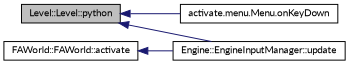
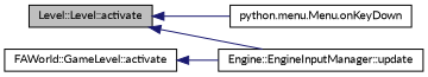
  digraph {
    fontname=Lato
    rankdir=LR
    node [color=black fillcolor=white fontname=Lato fontsize=10 shape=record style=filled]
    edge [color=midnightblue dir=back fontname=Lato fontsize=10 labelfontname=Helvetica labelfontsize=10 style=solid]
-   n1 [fillcolor=grey75 fontcolor=black height=0.2 label="Level::Level::python" width=0.4]
-   n2 [height=0.2 label="activate.menu.Menu.onKeyDown" width=0.4]
+   n1 [fillcolor=grey75 fontcolor=black height=0.2 label="Level::Level::activate" width=0.4]
+   n2 [height=0.2 label="python.menu.Menu.onKeyDown" width=0.4]
    n3 [height=0.2 label="Engine::EngineInputManager::update" width=0.4]
-   n4 [height=0.2 label="FAWorld::FAWorld::activate" width=0.4]
+   n4 [height=0.2 label="FAWorld::GameLevel::activate" width=0.4]
    n1 -> n2
    n1 -> n3
    n4 -> n3
  }
